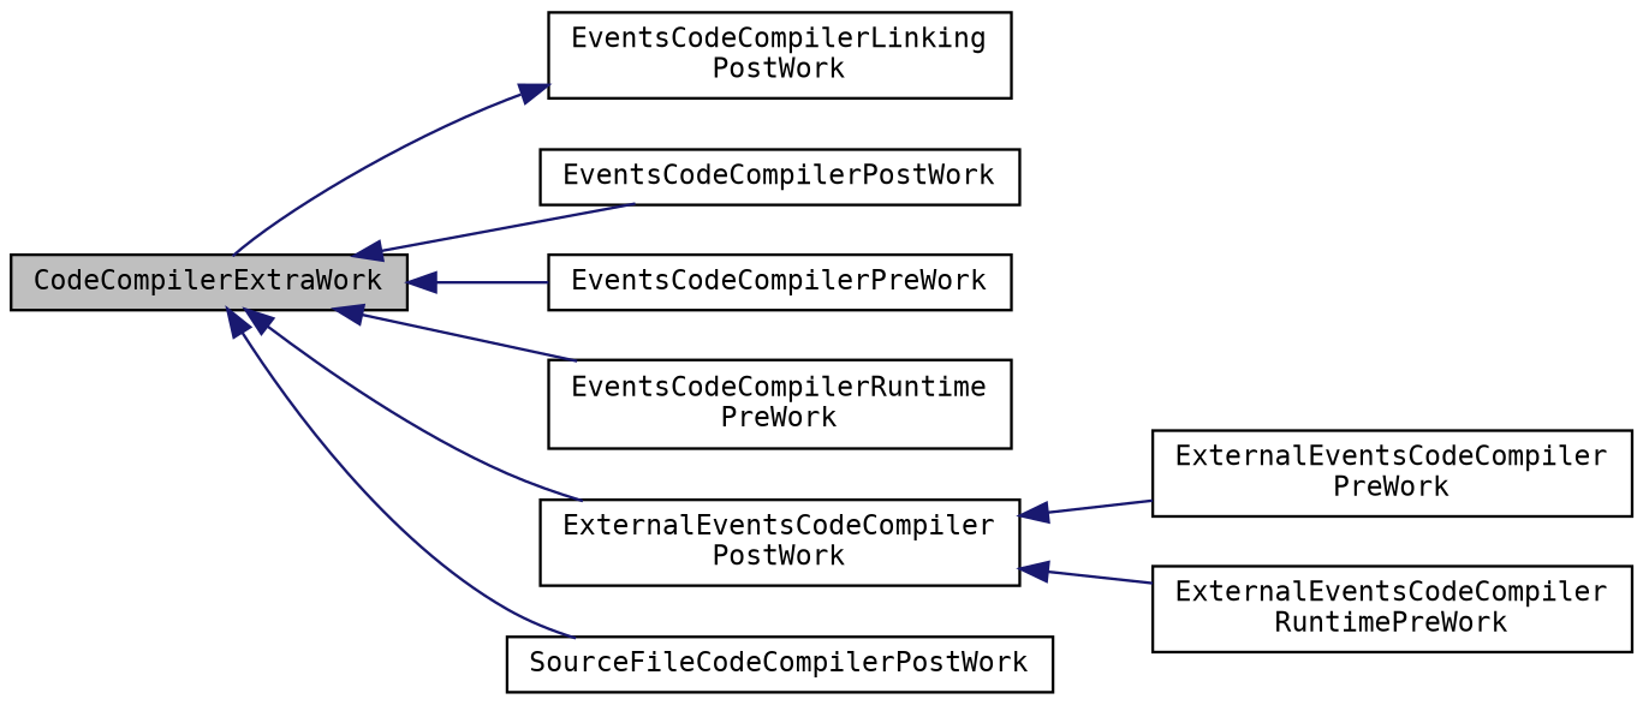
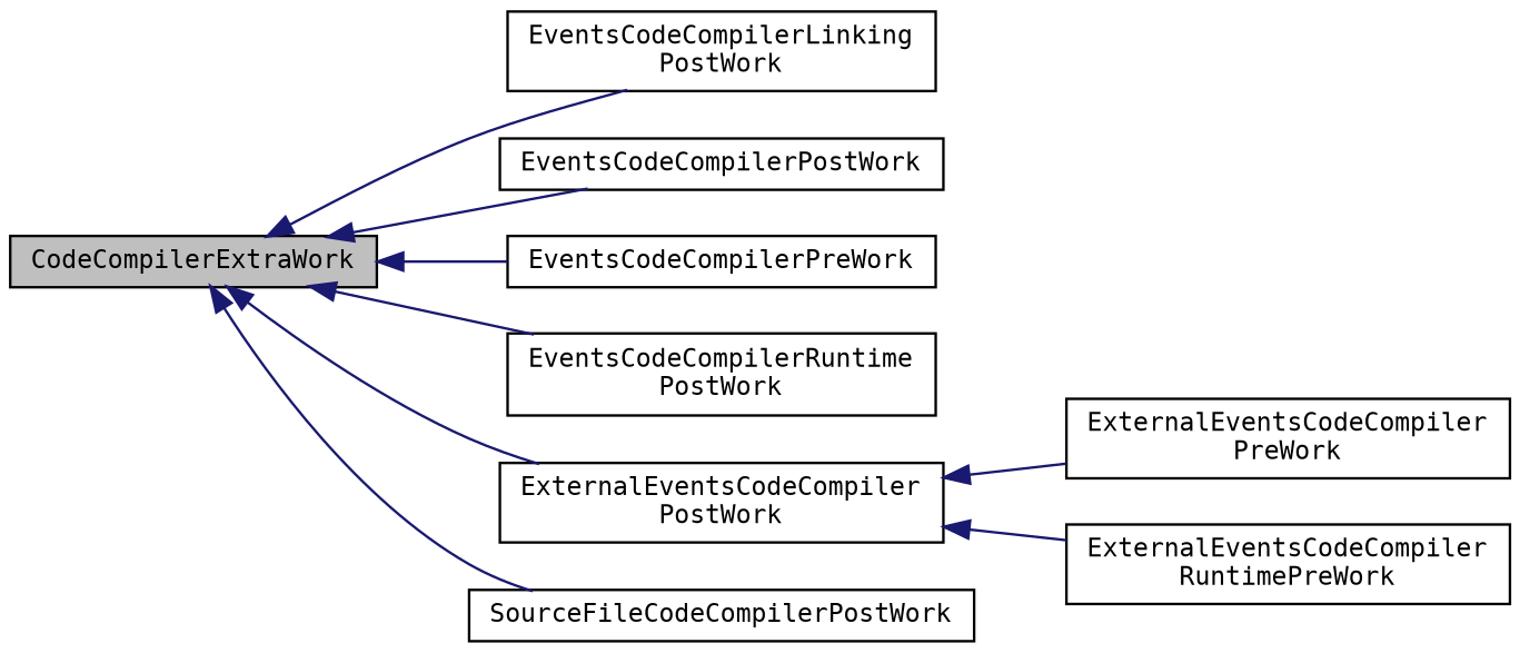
  digraph {
    fontname="DejaVu Sans Mono"
    rankdir=LR
    node [color=black fillcolor=white fontname="DejaVu Sans Mono" fontsize=10 shape=record style=filled]
    edge [color=midnightblue dir=back fontname="DejaVu Sans Mono" fontsize=10 labelfontname=Helvetica labelfontsize=10 style=solid]
    n1 [fillcolor=grey75 fontcolor=black height=0.2 label=CodeCompilerExtraWork width=0.4]
    n2 [height=0.2 label="EventsCodeCompilerLinking\lPostWork" width=0.4]
    n3 [height=0.2 label=EventsCodeCompilerPostWork width=0.4]
    n4 [height=0.2 label=EventsCodeCompilerPreWork width=0.4]
-   n5 [height=0.2 label="EventsCodeCompilerRuntime\lPreWork" width=0.4]
+   n5 [height=0.2 label="EventsCodeCompilerRuntime\lPostWork" width=0.4]
    n6 [height=0.2 label="ExternalEventsCodeCompiler\lPostWork" width=0.4]
    n7 [height=0.2 label=SourceFileCodeCompilerPostWork width=0.4]
    n8 [height=0.2 label="ExternalEventsCodeCompiler\lPreWork" width=0.4]
    n9 [height=0.2 label="ExternalEventsCodeCompiler\lRuntimePreWork" width=0.4]
-   n2 -> n1
+   n1 -> n2
    n1 -> n3
    n1 -> n4
    n1 -> n5
    n1 -> n6
    n1 -> n7
    n6 -> n8
    n6 -> n9
  }
